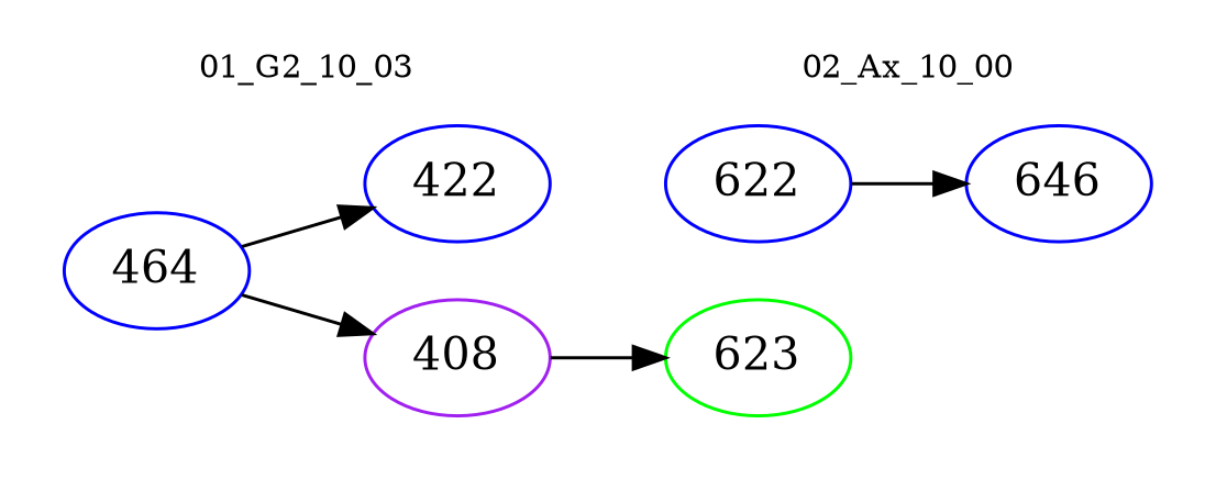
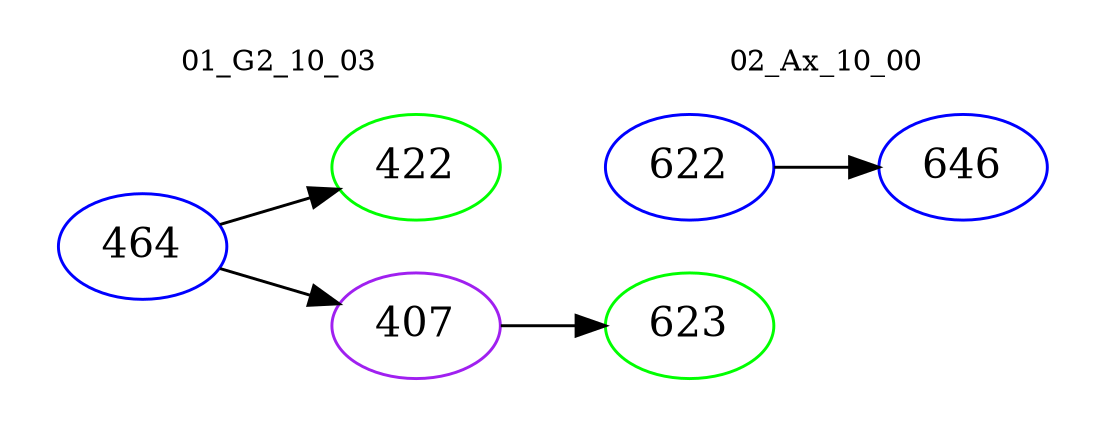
  digraph {
    rankdir=LR
    node [color=blue]
    edge [color=black]
    n1 [label=622]
    n2 [label=646]
    n3 [color=green label=623]
    n4 [label=464]
-   n5 [color=purple label=408]
-   n6 [label=422]
+   n5 [color=purple label=407]
+   n6 [color=green label=422]
    subgraph cluster_1 {
      color=white
      fontsize=10
      label="02_Ax_10_00"
      n1
      n2
      n3
    }
    subgraph cluster_2 {
      color=white
      fontsize=10
      label="01_G2_10_03"
      n4
      n5
      n6
    }
    n1 -> n2
    n4 -> n5
    n4 -> n6
    n5 -> n3
  }
